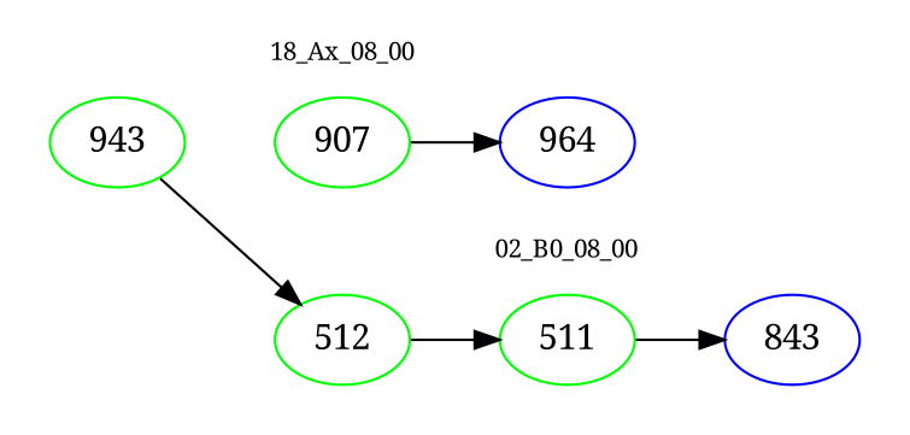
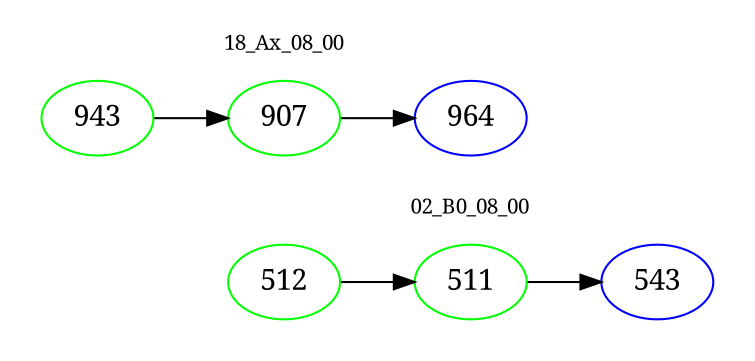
  digraph {
    fontname="Noto Serif"
    rankdir=LR
    node [color=green fontname="Noto Serif"]
    edge [color=black fontname="Noto Serif"]
    n1 [label=943]
    n2 [label=907]
    n3 [color=blue label=964]
    n4 [label=512]
    n5 [label=511]
-   n6 [color=blue label=843]
+   n6 [color=blue label=543]
    subgraph cluster_1 {
      color=white
      fontsize=10
      label="18_Ax_08_00"
      n1
      n2
      n3
    }
    subgraph cluster_2 {
      color=white
      fontsize=10
      label="02_B0_08_00"
      n4
      n5
      n6
    }
-   n1 -> n4
+   n1 -> n2
    n2 -> n3
    n4 -> n5
    n5 -> n6
  }
